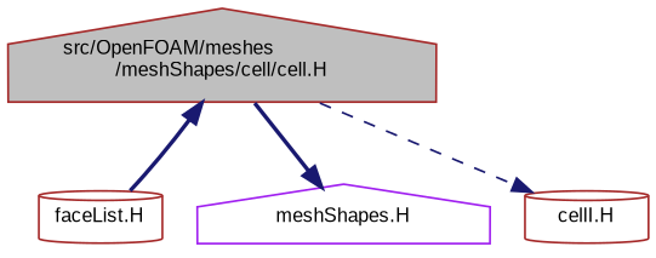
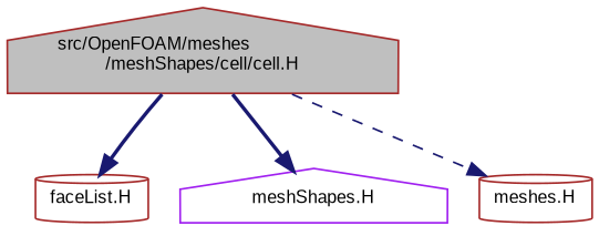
  digraph {
    fontname="Liberation Sans"
    node [color=brown fontname="Liberation Sans" fontsize=10 shape=house]
    edge [color=midnightblue fontname="Liberation Sans" fontsize=10 labelfontname=Helvetica labelfontsize=10 style=bold]
    n1 [fillcolor=grey75 fontcolor=black height=0.2 label="src/OpenFOAM/meshes\l/meshShapes/cell/cell.H" style=filled width=0.4]
    n2 [height=0.2 label="faceList.H" shape=cylinder width=0.4]
    n3 [color=purple height=0.2 label="meshShapes.H" width=0.4]
-   n4 [height=0.2 label="cellI.H" shape=cylinder width=0.4]
-   n2 -> n1
+   n4 [height=0.2 label="meshes.H" shape=cylinder width=0.4]
+   n1 -> n2
    n1 -> n3
    n1 -> n4 [style=dashed]
  }
